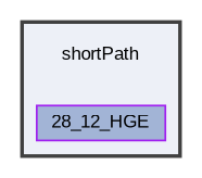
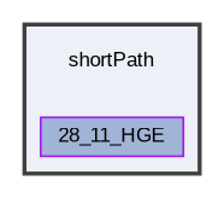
  digraph {
    compound=true
    rankdir=LR
    fontname="Liberation Sans"
    node [fontname="Liberation Sans" fontsize=10]
    n1 [height=0.2 label=shortPath shape=plaintext width=0.4 color=gray40]
-   n2 [color=purple fillcolor="#a2b4d6" height=0.2 label="28_12_HGE" shape=box style=filled width=0.4]
+   n2 [color=purple fillcolor="#a2b4d6" height=0.2 label="28_11_HGE" shape=box style=filled width=0.4]
    subgraph cluster_1 {
      bgcolor="#edf0f7"
      fontsize=10
      pencolor=grey25
      style="filled,bold"
      n1
      n2
    }
  }
